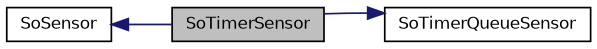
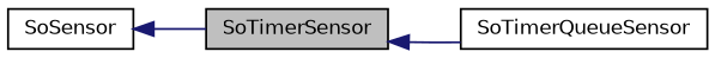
  digraph {
    rankdir=LR
    node [color=black fillcolor=white fontname=Helvetica fontsize=10 shape=record style=filled]
    edge [color=midnightblue dir=back fontname=Helvetica fontsize=10 labelfontname=Helvetica labelfontsize=10 style=solid]
    n1 [fillcolor=grey75 fontcolor=black height=0.2 label=SoTimerSensor width=0.4]
    n2 [height=0.2 label=SoTimerQueueSensor width=0.4]
    n3 [height=0.2 label=SoSensor width=0.4]
-   n2 -> n1
+   n1 -> n2
    n3 -> n1
  }
